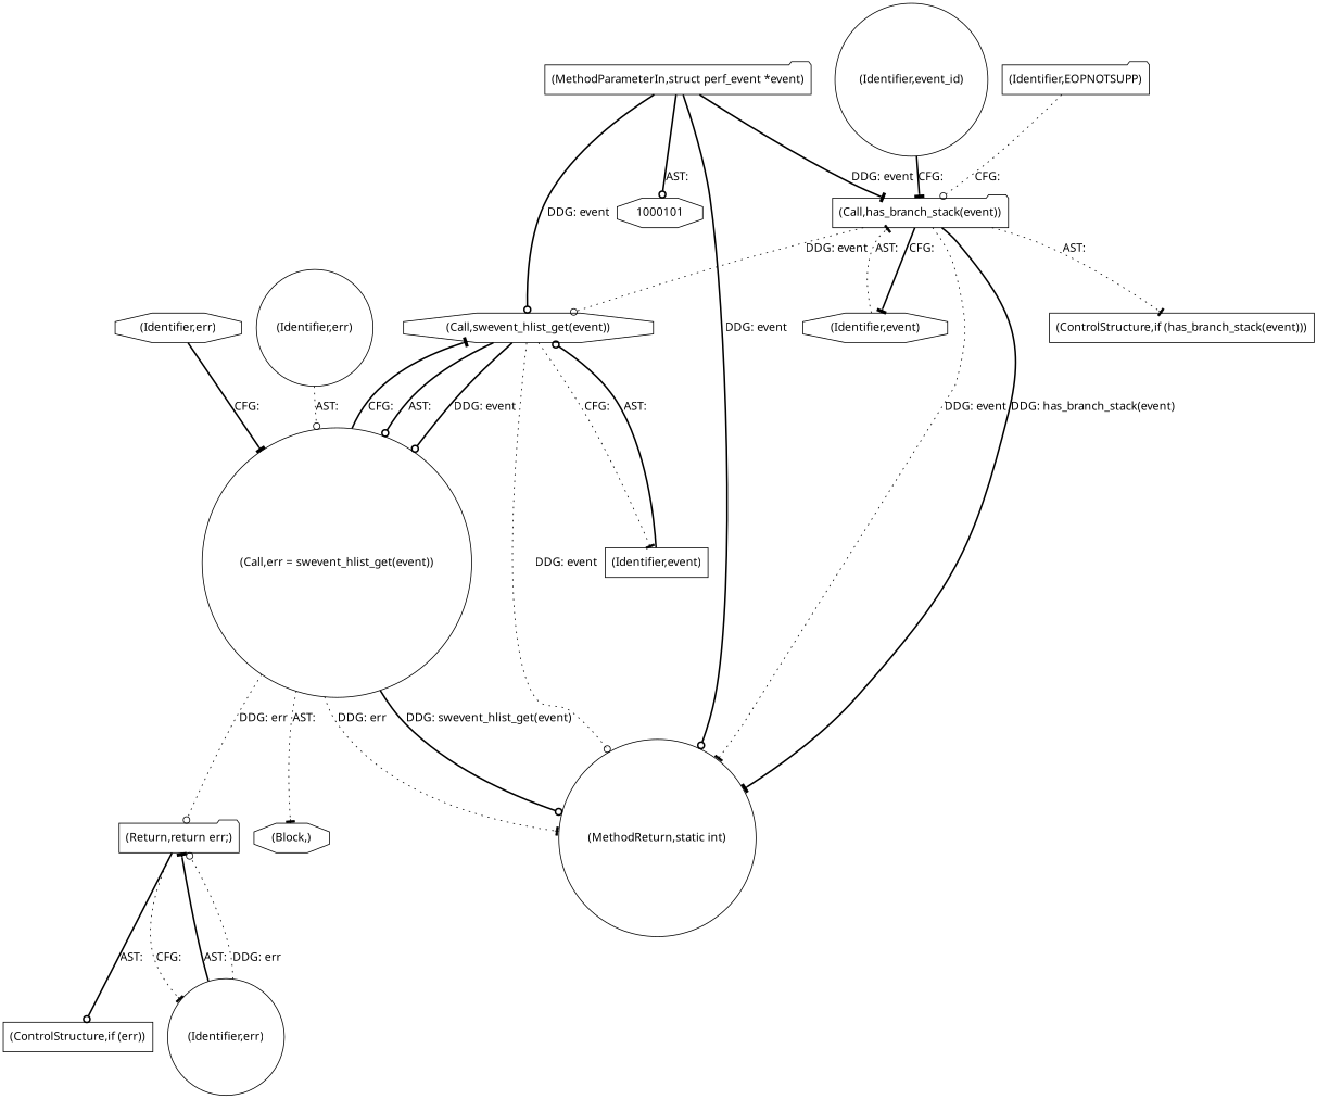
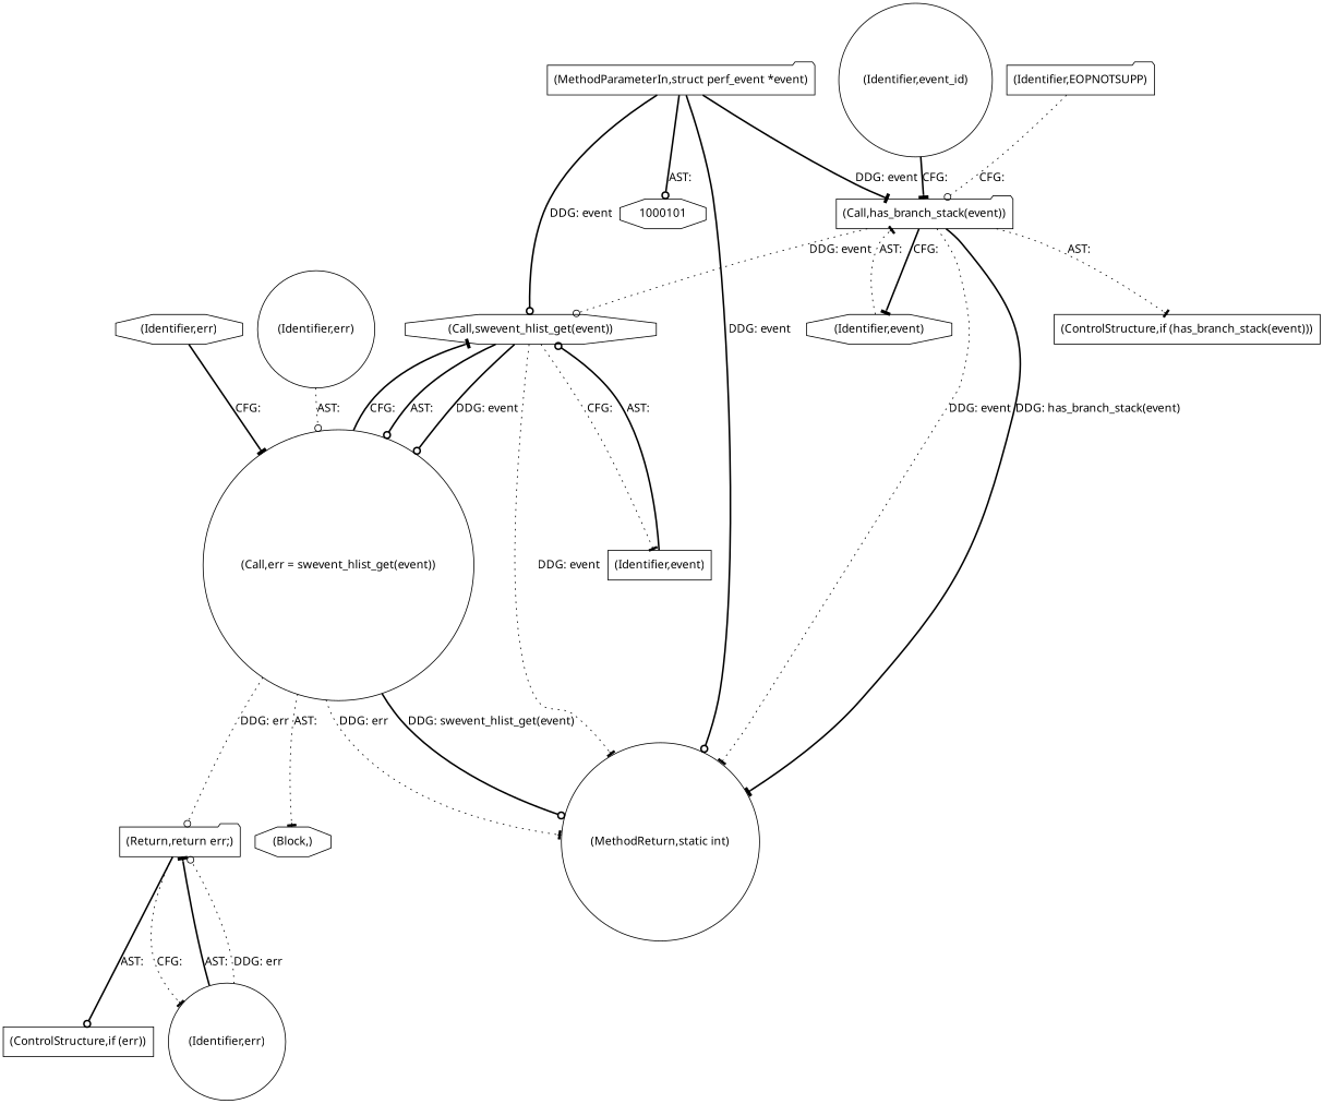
  digraph {
    fontname="Noto Sans"
    node [fontname="Noto Sans" shape=octagon]
    edge [arrowhead=tee fontname="Noto Sans" style=bold]
    n1 [label="(Call,has_branch_stack(event))" shape=folder]
    n2 [label="(Call,swevent_hlist_get(event))"]
    n3 [label="(MethodReturn,static int)" shape=circle]
    n4 [label="(ControlStructure,if (has_branch_stack(event)))" shape=box]
    n5 [label="(Identifier,event)"]
    n6 [label="(Call,err = swevent_hlist_get(event))" shape=circle]
    n7 [label="(Identifier,event)" shape=box]
    n8 [label="(MethodParameterIn,struct perf_event *event)" shape=folder]
    1000101
    n10 [label="(Return,return err;)" shape=folder]
    n11 [label="(Block,)"]
    n12 [label="(ControlStructure,if (err))" shape=box]
    n13 [label="(Identifier,err)" shape=circle]
    n14 [label="(Identifier,err)" shape=circle]
    n15 [label="(Identifier,EOPNOTSUPP)" shape=folder]
    n16 [label="(Identifier,err)"]
    n17 [label="(Identifier,event_id)" shape=circle]
    n1 -> n2 [arrowhead=odot label="DDG: event" style=dotted]
    n1 -> n3 [label="DDG: event" style=dotted]
    n1 -> n3 [label="DDG: has_branch_stack(event)"]
    n1 -> n4 [label="AST: " style=dotted]
    n1 -> n5 [label="CFG: "]
-   n2 -> n3 [arrowhead=odot label="DDG: event" style=dotted]
+   n2 -> n3 [label="DDG: event" style=dotted]
    n2 -> n6 [arrowhead=odot label="AST: "]
    n2 -> n6 [arrowhead=odot label="DDG: event"]
    n2 -> n7 [label="CFG: " style=dotted]
    n5 -> n1 [label="AST: " style=dotted]
    n6 -> n2 [label="CFG: "]
    n6 -> n3 [label="DDG: err" style=dotted]
    n6 -> n3 [arrowhead=odot label="DDG: swevent_hlist_get(event)"]
    n6 -> n10 [arrowhead=odot label="DDG: err" style=dotted]
    n6 -> n11 [label="AST: " style=dotted]
    n7 -> n2 [arrowhead=odot label="AST: "]
    n8 -> n1 [label="DDG: event"]
    n8 -> n2 [arrowhead=odot label="DDG: event"]
    n8 -> n3 [arrowhead=odot label="DDG: event"]
    n8 -> 1000101 [arrowhead=odot label="AST: "]
    n10 -> n12 [arrowhead=odot label="AST: "]
    n10 -> n13 [label="CFG: " style=dotted]
    n13 -> n10 [label="AST: "]
    n13 -> n10 [arrowhead=odot label="DDG: err" style=dotted]
    n14 -> n6 [arrowhead=odot label="AST: " style=dotted]
    n15 -> n1 [arrowhead=odot label="CFG: " style=dotted]
    n16 -> n6 [label="CFG: "]
    n17 -> n1 [label="CFG: "]
  }
